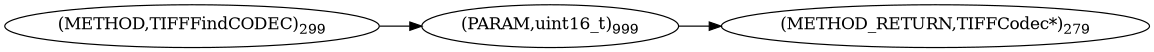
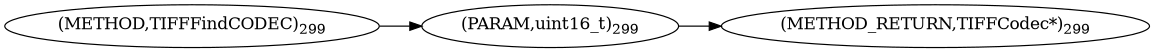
  digraph {
    rankdir=LR
    n1 [label=<(METHOD,TIFFFindCODEC)<SUB>299</SUB>>]
-   n2 [label=<(PARAM,uint16_t)<SUB>999</SUB>>]
-   n3 [label=<(METHOD_RETURN,TIFFCodec*)<SUB>279</SUB>>]
+   n2 [label=<(PARAM,uint16_t)<SUB>299</SUB>>]
+   n3 [label=<(METHOD_RETURN,TIFFCodec*)<SUB>299</SUB>>]
    n1 -> n2
    n2 -> n3
  }
